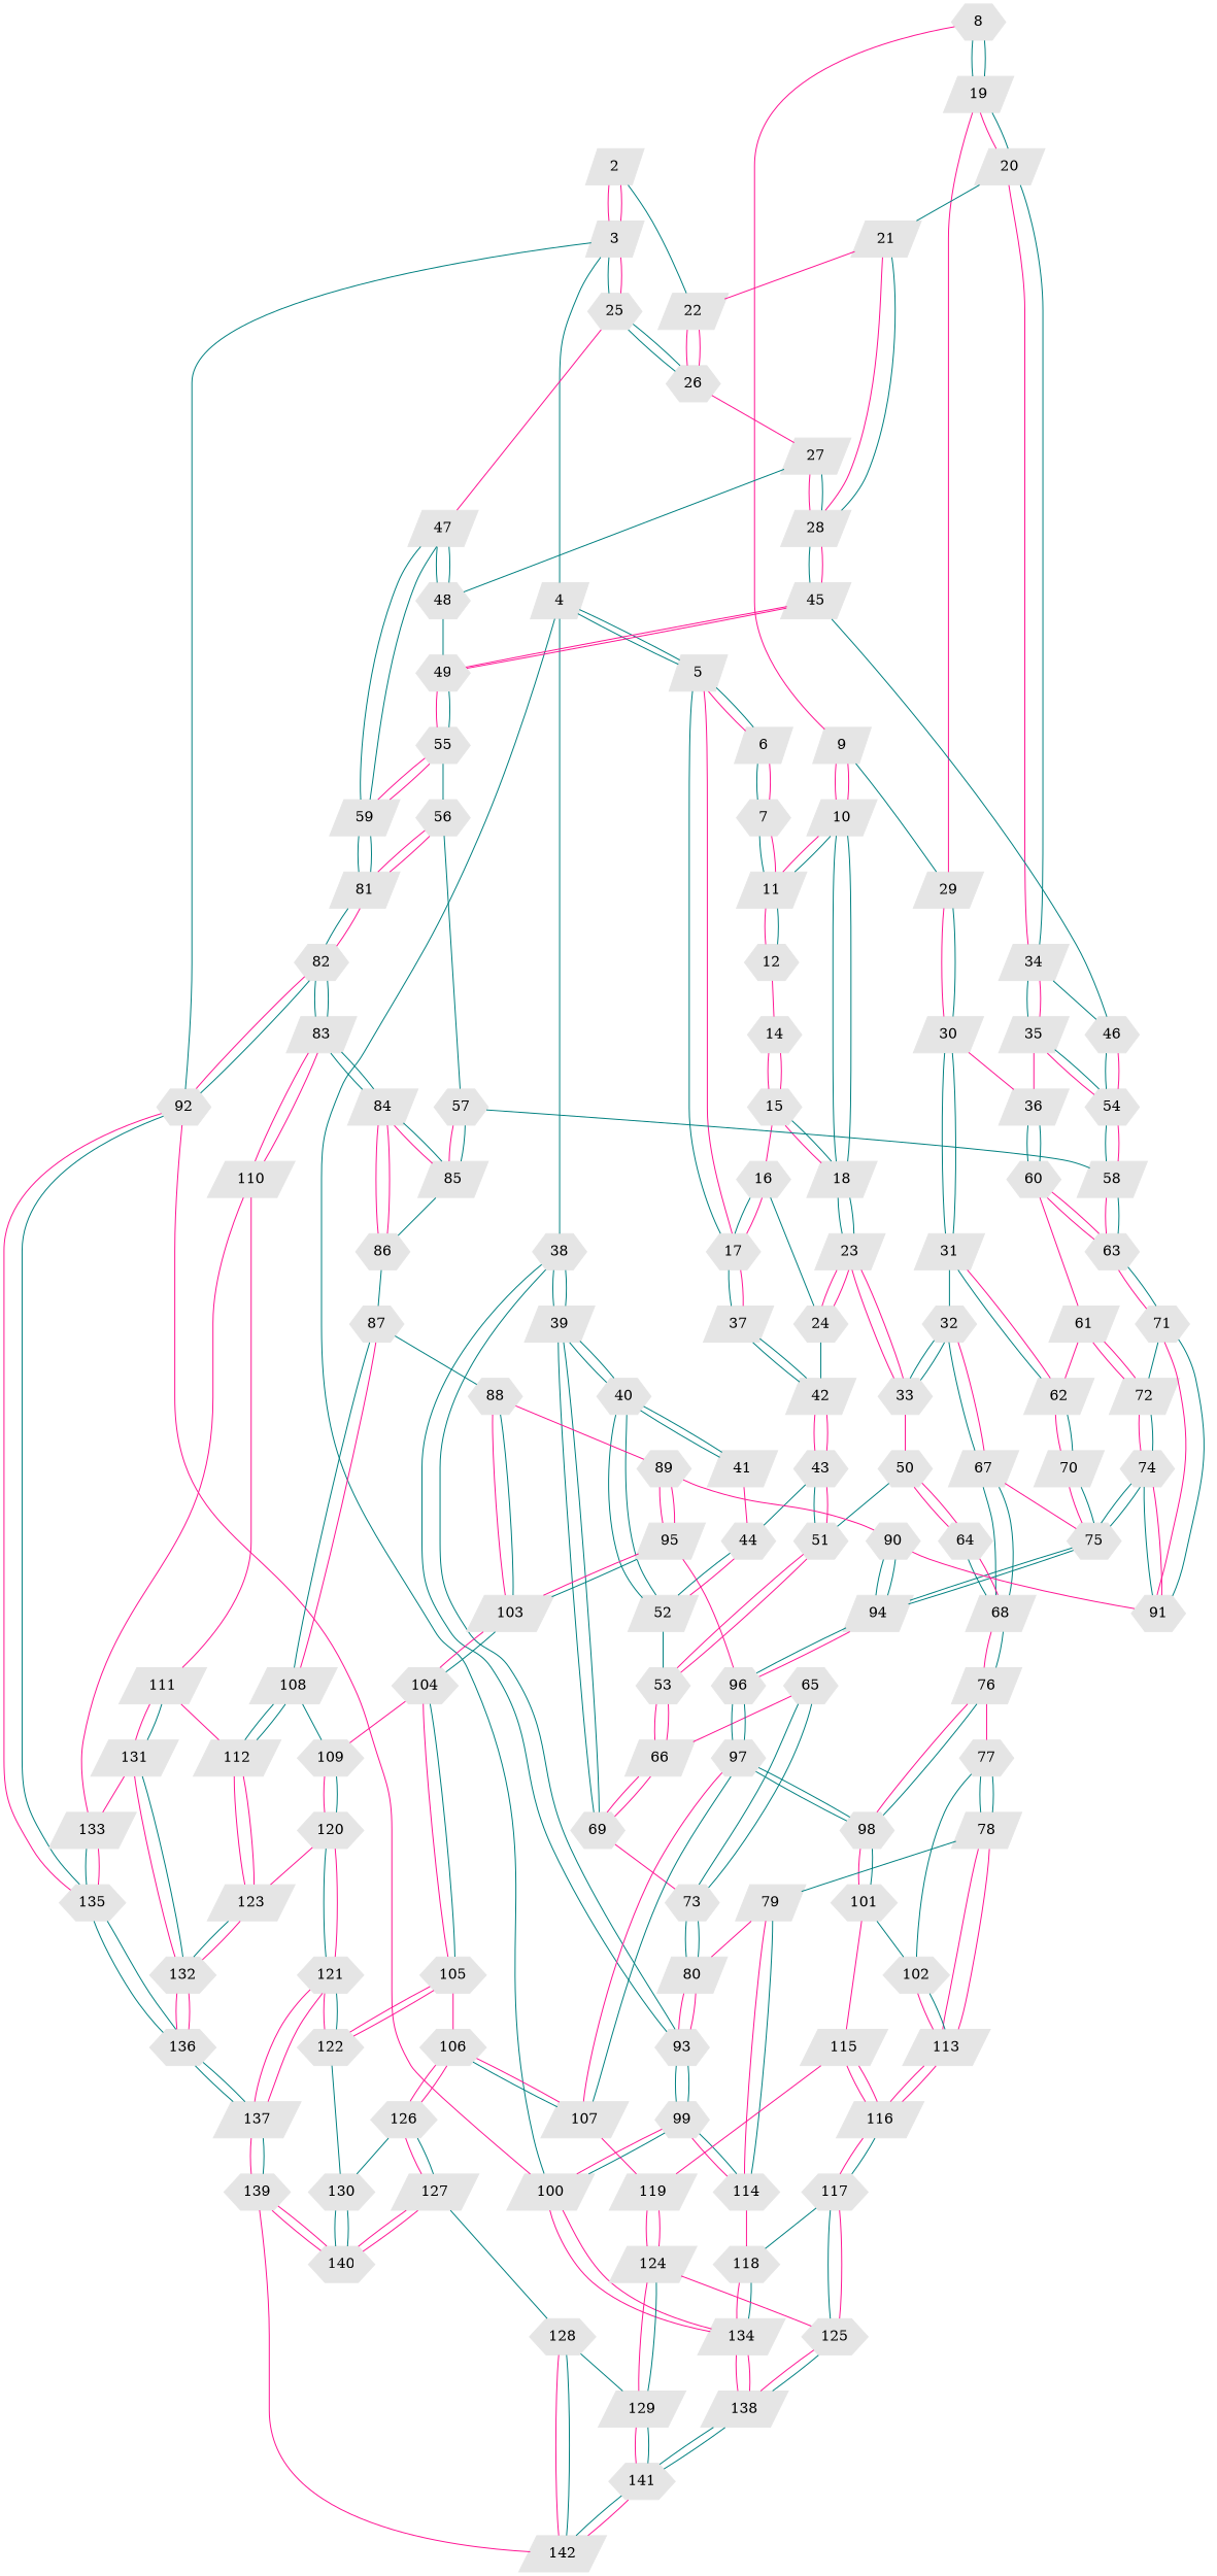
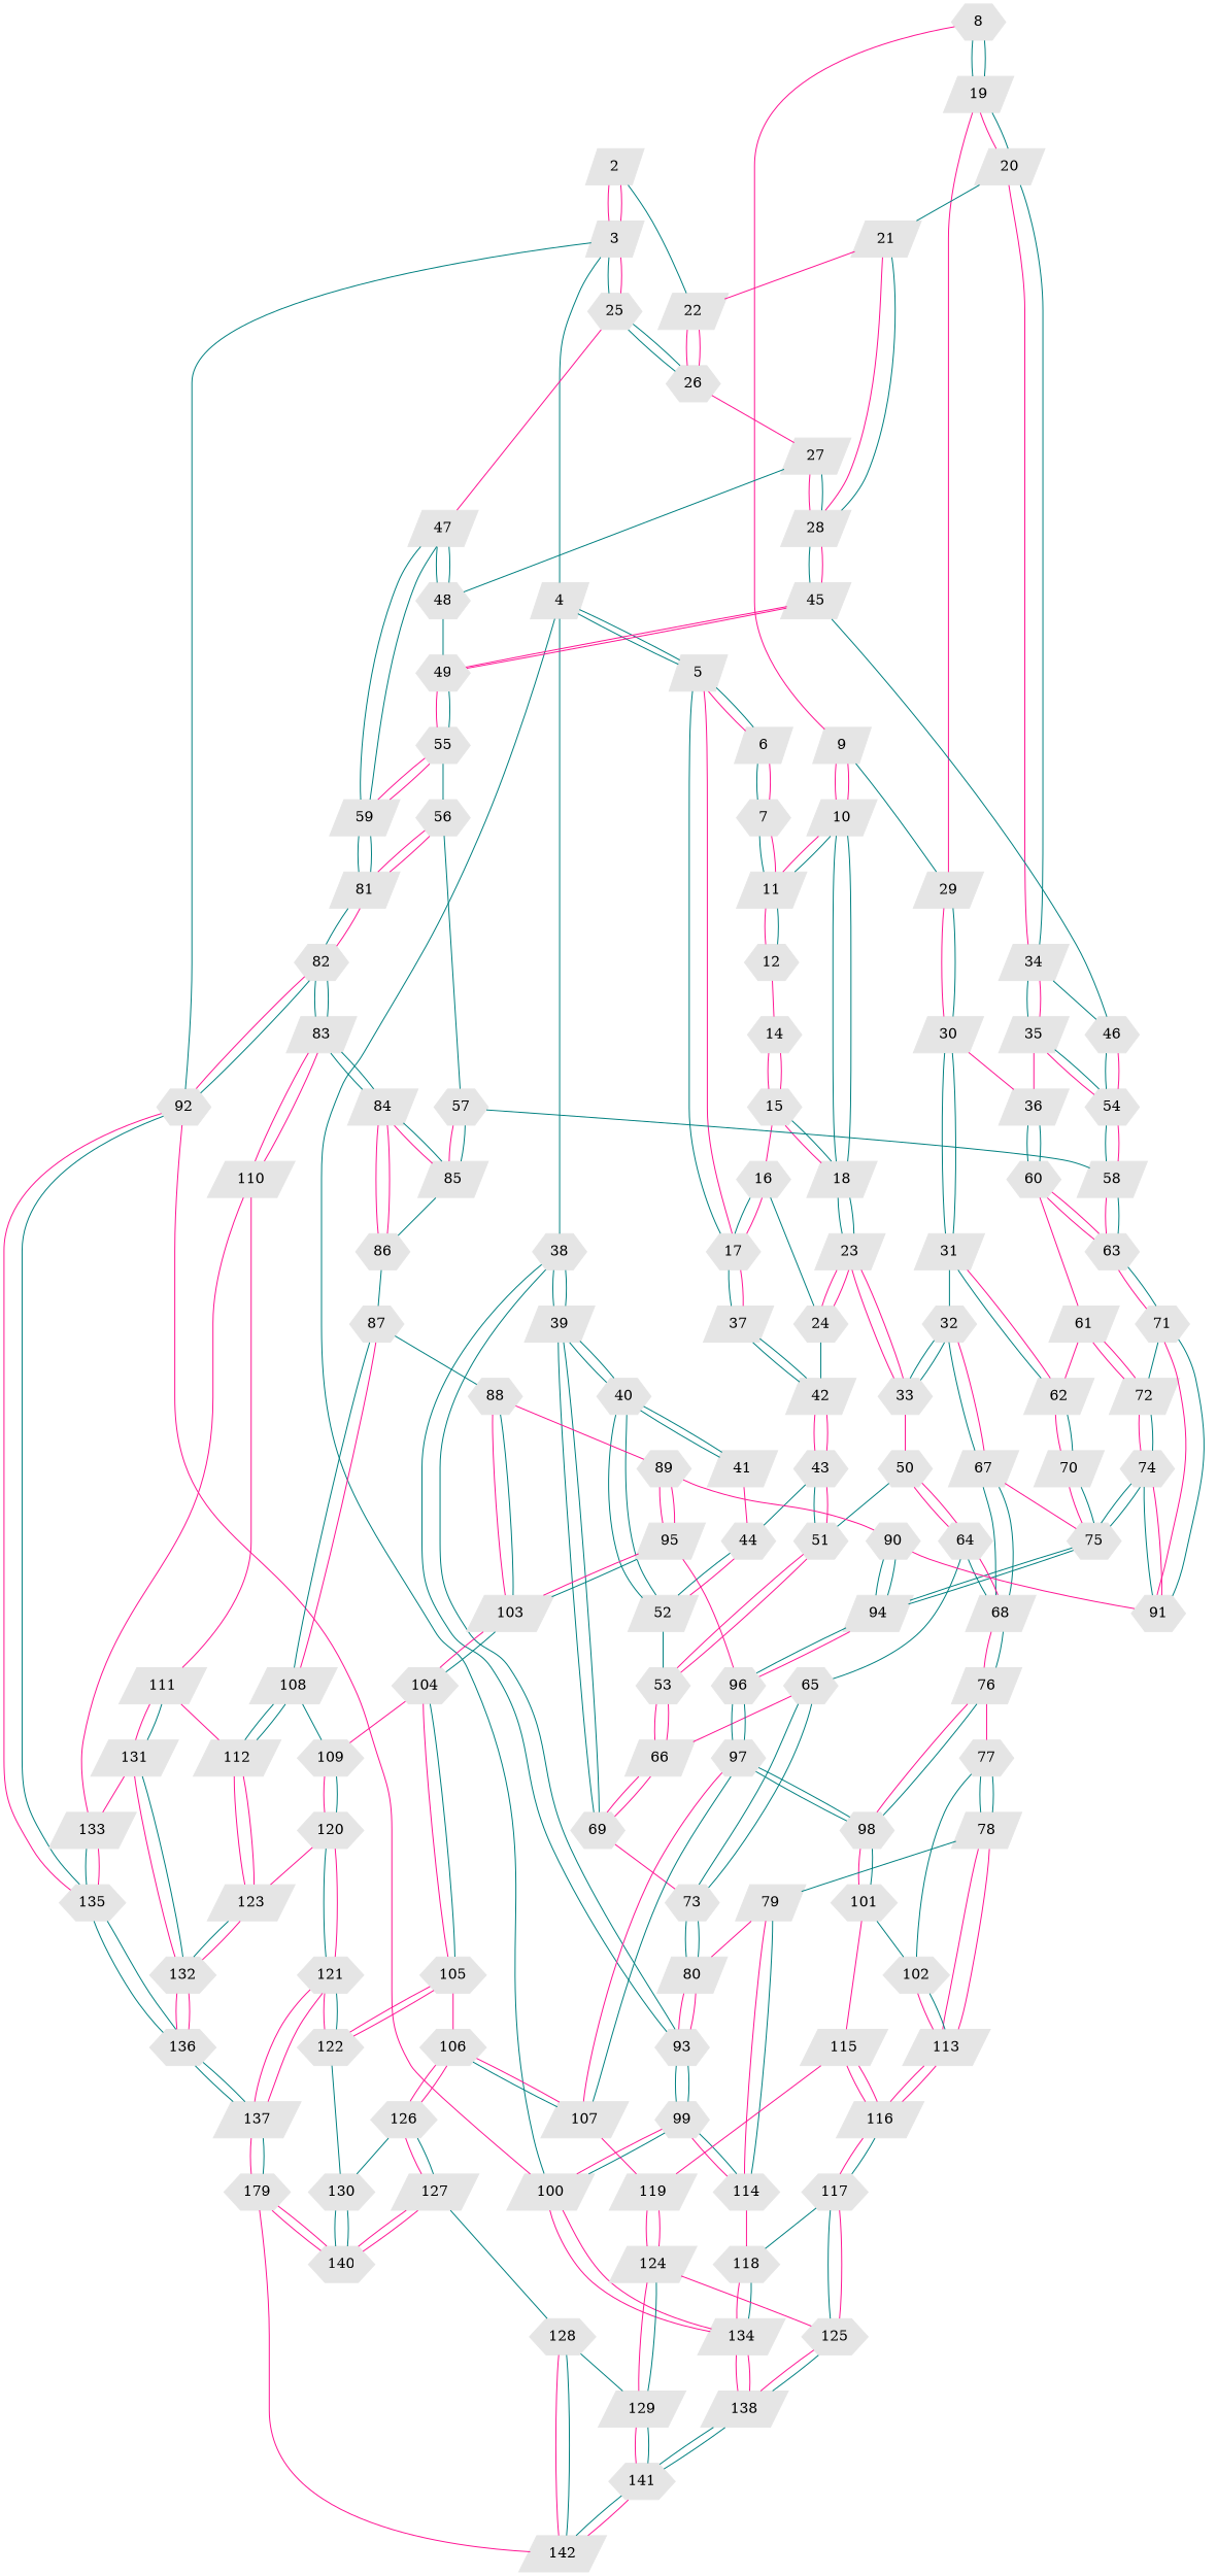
  graph {
    node [color=gray90 shape=hexagon style=filled]
    edge [color=teal]
    2 [shape=parallelogram]
    3 [shape=parallelogram]
    22 [shape=parallelogram]
    9 [shape=parallelogram]
    8
    19 [shape=parallelogram]
    4 [shape=parallelogram]
    25
    92
    26
    5 [shape=parallelogram]
    38
    100 [shape=parallelogram]
    47 [shape=parallelogram]
    135
    6 [shape=parallelogram]
    17
    39 [shape=parallelogram]
    93
    134 [shape=parallelogram]
    7
    37 [shape=parallelogram]
    11 [shape=parallelogram]
    12
    10 [shape=parallelogram]
    29 [shape=parallelogram]
    20 [shape=parallelogram]
    18 [shape=parallelogram]
    30 [shape=parallelogram]
    23 [shape=parallelogram]
    14
    15
    16
    24
    42 [shape=parallelogram]
    33
    21 [shape=parallelogram]
    34 [shape=parallelogram]
    28 [shape=parallelogram]
    35 [shape=parallelogram]
    46
    45 [shape=parallelogram]
    27 [shape=parallelogram]
    50
    43
    48
    59 [shape=parallelogram]
    49
    31 [shape=parallelogram]
    36 [shape=parallelogram]
    32
    62 [shape=parallelogram]
    60
    67 [shape=parallelogram]
    70 [shape=parallelogram]
    68 [shape=parallelogram]
    75
    51
    64
    54
    58 [shape=parallelogram]
    63
    61 [shape=parallelogram]
    40
    69
    99
    41 [shape=parallelogram]
    52 [shape=parallelogram]
    73
    44
    53
    55
    81 [shape=parallelogram]
    56
    65
    66 [shape=parallelogram]
    57
    85 [shape=parallelogram]
    82
    86
    71
    72 [shape=parallelogram]
    74
    91
    76 [shape=parallelogram]
    80 [shape=parallelogram]
    77
    98
    94 [shape=parallelogram]
    96
    78 [shape=parallelogram]
    102
    101
    79 [shape=parallelogram]
    113 [shape=parallelogram]
    114
    116 [shape=parallelogram]
    118
    83 [shape=parallelogram]
    84 [shape=parallelogram]
    110 [shape=parallelogram]
    111 [shape=parallelogram]
    133 [shape=parallelogram]
    87
    88
    108 [shape=parallelogram]
    89
    103 [shape=parallelogram]
    109
    112 [shape=parallelogram]
    90
    95 [shape=parallelogram]
    104
    136
    97
    107 [shape=parallelogram]
    119 [shape=parallelogram]
    115 [shape=parallelogram]
    138 [shape=parallelogram]
    105
    106
    122
    120
    126
    130
    127 [shape=parallelogram]
    124 [shape=parallelogram]
    123 [shape=parallelogram]
    121
    131 [shape=parallelogram]
    132
    117
    125
    129 [shape=parallelogram]
    137 [shape=parallelogram]
-   139
+   139 [label=179]
    140
    141
    128
    142 [shape=parallelogram]
    2 -- 3 [color=deeppink]
    2 -- 3 [color=deeppink]
    2 -- 22
    3 -- 4
    3 -- 25
    3 -- 25 [color=deeppink]
    3 -- 92
    22 -- 26 [color=deeppink]
    22 -- 26 [color=deeppink]
    9 -- 10 [color=deeppink]
    9 -- 10 [color=deeppink]
    9 -- 29
    8 -- 9 [color=deeppink]
    8 -- 19
    8 -- 19
    19 -- 29 [color=deeppink]
    19 -- 20 [color=deeppink]
    19 -- 20
    4 -- 5
    4 -- 5
    4 -- 38
    4 -- 100
    25 -- 26
    25 -- 26
    25 -- 47 [color=deeppink]
    92 -- 100 [color=deeppink]
    92 -- 135 [color=deeppink]
    92 -- 135
    26 -- 27 [color=deeppink]
    5 -- 6 [color=deeppink]
    5 -- 6
    5 -- 17
    5 -- 17 [color=deeppink]
    38 -- 39
    38 -- 39
    38 -- 93
    38 -- 93
    100 -- 134 [color=deeppink]
    100 -- 134 [color=deeppink]
    47 -- 48
    47 -- 48
    47 -- 59
    47 -- 59
    135 -- 136
    135 -- 136
    6 -- 7
    6 -- 7 [color=deeppink]
    17 -- 37
    17 -- 37 [color=deeppink]
    39 -- 40
    39 -- 40
    39 -- 69
    39 -- 69
    93 -- 99
    93 -- 99
    134 -- 138 [color=deeppink]
    134 -- 138 [color=deeppink]
    7 -- 11
    7 -- 11 [color=deeppink]
    37 -- 42
    37 -- 42
    11 -- 12 [color=deeppink]
    11 -- 12
    12 -- 14 [color=deeppink]
    10 -- 11 [color=deeppink]
    10 -- 11
    10 -- 18
    10 -- 18
    29 -- 30 [color=deeppink]
    29 -- 30
    20 -- 21
    20 -- 34 [color=deeppink]
    20 -- 34
    18 -- 23
    18 -- 23
    30 -- 31
    30 -- 31
    30 -- 36 [color=deeppink]
    23 -- 24 [color=deeppink]
    23 -- 24 [color=deeppink]
    23 -- 33 [color=deeppink]
    23 -- 33 [color=deeppink]
    14 -- 15 [color=deeppink]
    14 -- 15 [color=deeppink]
    15 -- 18 [color=deeppink]
    15 -- 18
    15 -- 16 [color=deeppink]
    16 -- 17
    16 -- 17 [color=deeppink]
    16 -- 24
    24 -- 42
    42 -- 43 [color=deeppink]
    42 -- 43 [color=deeppink]
    33 -- 50 [color=deeppink]
    21 -- 22 [color=deeppink]
    21 -- 28 [color=deeppink]
    21 -- 28
    34 -- 35
    34 -- 35 [color=deeppink]
    34 -- 46
    28 -- 45
    28 -- 45 [color=deeppink]
    35 -- 36 [color=deeppink]
    35 -- 54 [color=deeppink]
    35 -- 54
    46 -- 54
    46 -- 54 [color=deeppink]
    45 -- 46
    45 -- 49 [color=deeppink]
    45 -- 49 [color=deeppink]
    27 -- 28 [color=deeppink]
    27 -- 28
    27 -- 48
    50 -- 51
    50 -- 64 [color=deeppink]
    50 -- 64 [color=deeppink]
    43 -- 51
    43 -- 51 [color=deeppink]
    43 -- 44
    48 -- 49
    59 -- 81
    59 -- 81
    49 -- 55 [color=deeppink]
    49 -- 55
    31 -- 32
    31 -- 62
    31 -- 62 [color=deeppink]
    36 -- 60
    36 -- 60
    32 -- 33
    32 -- 33
    32 -- 67
    32 -- 67 [color=deeppink]
    62 -- 70 [color=deeppink]
    62 -- 70
    60 -- 63 [color=deeppink]
    60 -- 63 [color=deeppink]
    60 -- 61 [color=deeppink]
    67 -- 68
    67 -- 68
    67 -- 75 [color=deeppink]
    70 -- 75 [color=deeppink]
    70 -- 75
    68 -- 76 [color=deeppink]
    68 -- 76
    75 -- 94
    75 -- 94
    51 -- 53 [color=deeppink]
    51 -- 53 [color=deeppink]
    64 -- 68
    64 -- 68 [color=deeppink]
+   64 -- 65
    54 -- 58
    54 -- 58 [color=deeppink]
    58 -- 63 [color=deeppink]
    58 -- 63
    63 -- 71 [color=deeppink]
    63 -- 71
    61 -- 62 [color=deeppink]
    61 -- 72 [color=deeppink]
    61 -- 72 [color=deeppink]
    40 -- 41
    40 -- 41
    40 -- 52
    40 -- 52
    69 -- 73 [color=deeppink]
    99 -- 100 [color=deeppink]
    99 -- 100
    99 -- 114 [color=deeppink]
    99 -- 114
    41 -- 44 [color=deeppink]
    52 -- 53
    73 -- 80
    73 -- 80
    44 -- 52
    44 -- 52 [color=deeppink]
    53 -- 66 [color=deeppink]
    53 -- 66 [color=deeppink]
    55 -- 59 [color=deeppink]
    55 -- 59 [color=deeppink]
    55 -- 56
    81 -- 82
    81 -- 82 [color=deeppink]
    56 -- 81 [color=deeppink]
    56 -- 81 [color=deeppink]
    56 -- 57
    65 -- 73
    65 -- 73
    65 -- 66 [color=deeppink]
    66 -- 69 [color=deeppink]
    66 -- 69 [color=deeppink]
    57 -- 58
    57 -- 85 [color=deeppink]
    57 -- 85
    85 -- 86
    82 -- 92 [color=deeppink]
    82 -- 92
    82 -- 83
    82 -- 83
    86 -- 87
    71 -- 72
    71 -- 91 [color=deeppink]
    71 -- 91
    72 -- 74 [color=deeppink]
    72 -- 74
    74 -- 75
    74 -- 75
    74 -- 91
    74 -- 91 [color=deeppink]
    76 -- 77 [color=deeppink]
    76 -- 98 [color=deeppink]
    76 -- 98
    80 -- 93 [color=deeppink]
    80 -- 93 [color=deeppink]
    77 -- 78
    77 -- 78
    77 -- 102
    98 -- 101 [color=deeppink]
    98 -- 101
    94 -- 96
    94 -- 96 [color=deeppink]
    96 -- 97
    96 -- 97
    78 -- 79
    78 -- 113 [color=deeppink]
    78 -- 113 [color=deeppink]
    102 -- 113 [color=deeppink]
    102 -- 113
    101 -- 102
    101 -- 115 [color=deeppink]
    79 -- 80 [color=deeppink]
    79 -- 114 [color=deeppink]
    79 -- 114
    113 -- 116 [color=deeppink]
    113 -- 116 [color=deeppink]
    114 -- 118 [color=deeppink]
    116 -- 117 [color=deeppink]
    116 -- 117
    118 -- 134 [color=deeppink]
    118 -- 134
    83 -- 84
    83 -- 84
    83 -- 110 [color=deeppink]
    83 -- 110 [color=deeppink]
    84 -- 85 [color=deeppink]
    84 -- 85
    84 -- 86 [color=deeppink]
    84 -- 86 [color=deeppink]
    110 -- 111 [color=deeppink]
    110 -- 133 [color=deeppink]
    111 -- 112 [color=deeppink]
    111 -- 131 [color=deeppink]
    111 -- 131
    133 -- 135
    133 -- 135 [color=deeppink]
    87 -- 88
    87 -- 108
    87 -- 108 [color=deeppink]
    88 -- 89 [color=deeppink]
    88 -- 103 [color=deeppink]
    88 -- 103
    108 -- 109
    108 -- 112
    108 -- 112
    89 -- 90 [color=deeppink]
    89 -- 95 [color=deeppink]
    89 -- 95 [color=deeppink]
    103 -- 104 [color=deeppink]
    103 -- 104
    109 -- 120 [color=deeppink]
    109 -- 120
    112 -- 123 [color=deeppink]
    112 -- 123 [color=deeppink]
    90 -- 91 [color=deeppink]
    90 -- 94
    90 -- 94
    95 -- 96 [color=deeppink]
    95 -- 103 [color=deeppink]
    95 -- 103
    104 -- 109 [color=deeppink]
    104 -- 105 [color=deeppink]
    104 -- 105
    136 -- 137
    136 -- 137
    97 -- 98
    97 -- 98
    97 -- 107 [color=deeppink]
    97 -- 107
    107 -- 119 [color=deeppink]
    119 -- 124 [color=deeppink]
    119 -- 124 [color=deeppink]
    115 -- 116 [color=deeppink]
    115 -- 116 [color=deeppink]
    115 -- 119 [color=deeppink]
    138 -- 141
    138 -- 141
    105 -- 106 [color=deeppink]
    105 -- 122 [color=deeppink]
    105 -- 122 [color=deeppink]
    106 -- 107
    106 -- 107 [color=deeppink]
    106 -- 126 [color=deeppink]
    106 -- 126 [color=deeppink]
    122 -- 130
    120 -- 123 [color=deeppink]
    120 -- 121
    120 -- 121 [color=deeppink]
    126 -- 130
    126 -- 127 [color=deeppink]
    126 -- 127
    130 -- 140
    130 -- 140
    127 -- 140 [color=deeppink]
    127 -- 140 [color=deeppink]
    127 -- 128
    124 -- 125 [color=deeppink]
    124 -- 129 [color=deeppink]
    124 -- 129
    123 -- 132
    123 -- 132 [color=deeppink]
    121 -- 122 [color=deeppink]
    121 -- 122
    121 -- 137 [color=deeppink]
    121 -- 137 [color=deeppink]
    131 -- 133 [color=deeppink]
    131 -- 132 [color=deeppink]
    131 -- 132
    132 -- 136 [color=deeppink]
    132 -- 136 [color=deeppink]
    117 -- 118
    117 -- 125
    117 -- 125 [color=deeppink]
    125 -- 138 [color=deeppink]
    125 -- 138
    129 -- 141 [color=deeppink]
    129 -- 141
    137 -- 139 [color=deeppink]
    137 -- 139
    139 -- 140 [color=deeppink]
    139 -- 140 [color=deeppink]
    139 -- 142 [color=deeppink]
    141 -- 142
    141 -- 142 [color=deeppink]
    128 -- 129
    128 -- 142 [color=deeppink]
    128 -- 142
  }
